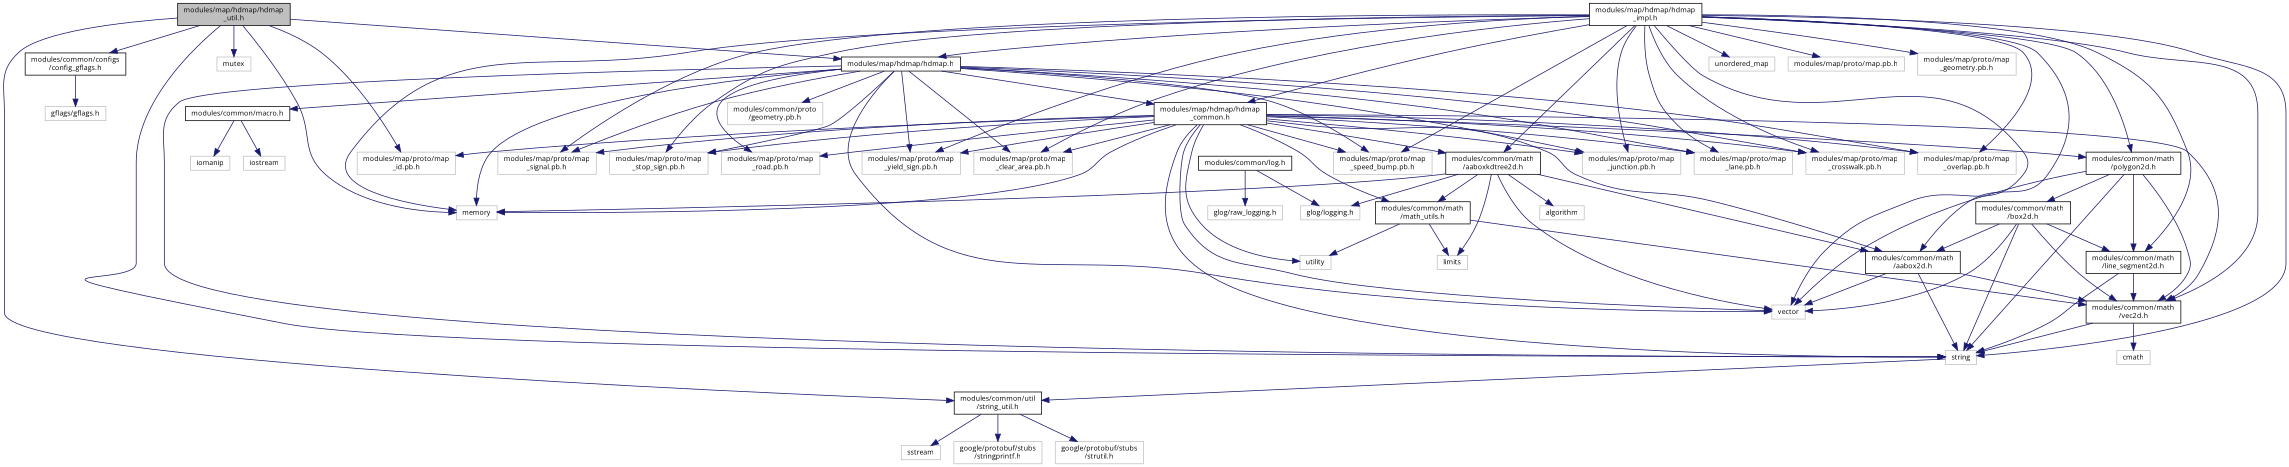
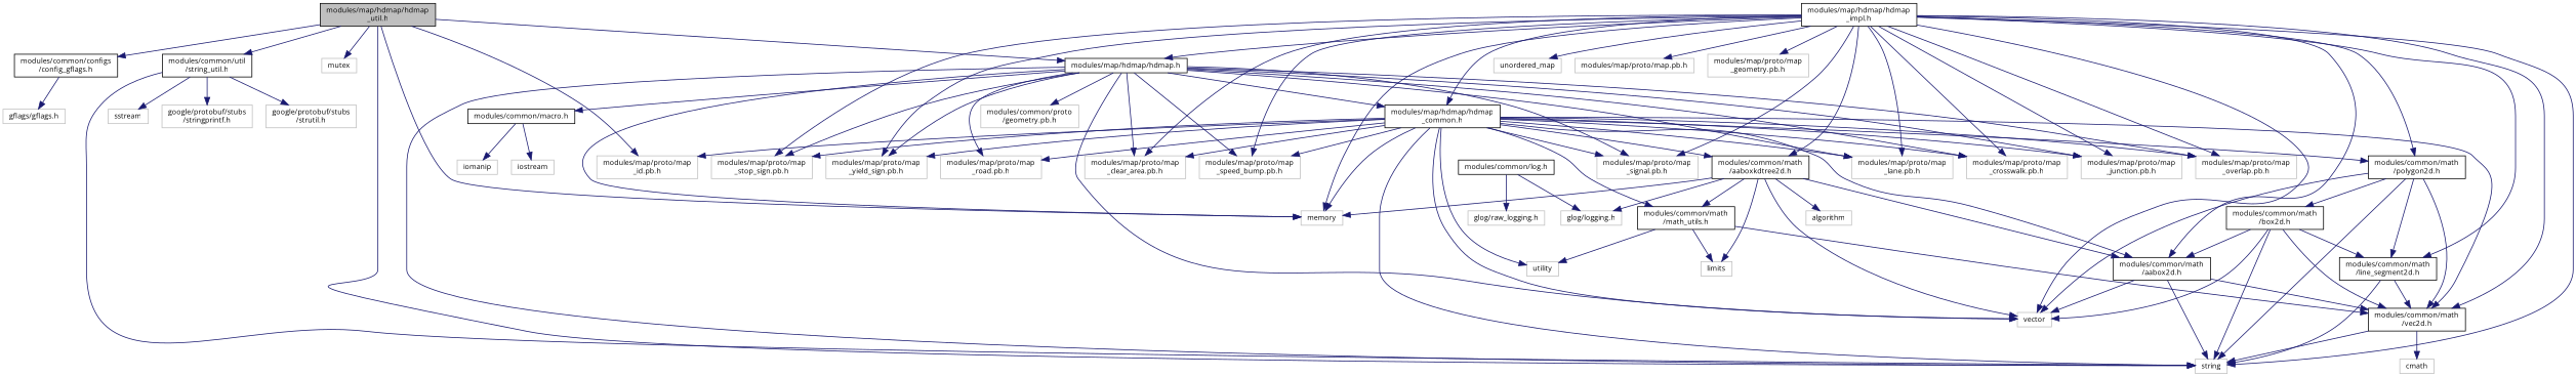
  digraph {
    fontname="Open Sans"
    node [color=grey75 fillcolor=white fontname="Open Sans" fontsize=10 shape=record style=filled]
    edge [color=midnightblue fontname="Open Sans" fontsize=10 labelfontname=Helvetica labelfontsize=10 style=solid]
    n1 [color=black fillcolor=grey75 fontcolor=black height=0.2 label="modules/map/hdmap/hdmap\l_util.h" width=0.4]
    n2 [height=0.2 label=memory width=0.4]
    n3 [height=0.2 label=mutex width=0.4]
    n4 [height=0.2 label=string width=0.4]
    n5 [color=black height=0.2 label="modules/common/configs\l/config_gflags.h" width=0.4]
    n6 [color=black height=0.2 label="modules/common/util\l/string_util.h" width=0.4]
    n7 [color=black height=0.2 label="modules/map/hdmap/hdmap.h" width=0.4]
    n8 [height=0.2 label="modules/map/proto/map\l_id.pb.h" width=0.4]
    n9 [height=0.2 label="gflags/gflags.h" width=0.4]
    n10 [height=0.2 label=sstream width=0.4]
    n11 [height=0.2 label="google/protobuf/stubs\l/stringprintf.h" width=0.4]
    n12 [height=0.2 label="google/protobuf/stubs\l/strutil.h" width=0.4]
    n13 [height=0.2 label=vector width=0.4]
    n14 [color=black height=0.2 label="modules/common/macro.h" width=0.4]
    n15 [height=0.2 label="modules/common/proto\l/geometry.pb.h" width=0.4]
    n16 [color=black height=0.2 label="modules/map/hdmap/hdmap\l_common.h" width=0.4]
    n17 [height=0.2 label="modules/map/proto/map\l_crosswalk.pb.h" width=0.4]
    n18 [height=0.2 label="modules/map/proto/map\l_junction.pb.h" width=0.4]
    n19 [height=0.2 label="modules/map/proto/map\l_lane.pb.h" width=0.4]
    n20 [height=0.2 label="modules/map/proto/map\l_overlap.pb.h" width=0.4]
    n21 [height=0.2 label="modules/map/proto/map\l_road.pb.h" width=0.4]
    n22 [height=0.2 label="modules/map/proto/map\l_signal.pb.h" width=0.4]
    n23 [height=0.2 label="modules/map/proto/map\l_stop_sign.pb.h" width=0.4]
    n24 [height=0.2 label="modules/map/proto/map\l_yield_sign.pb.h" width=0.4]
    n25 [height=0.2 label="modules/map/proto/map\l_clear_area.pb.h" width=0.4]
    n26 [height=0.2 label="modules/map/proto/map\l_speed_bump.pb.h" width=0.4]
    n27 [height=0.2 label=iostream width=0.4]
    n28 [height=0.2 label=iomanip width=0.4]
    n29 [height=0.2 label=utility width=0.4]
    n30 [color=black height=0.2 label="modules/common/math\l/aabox2d.h" width=0.4]
    n31 [color=black height=0.2 label="modules/common/math\l/vec2d.h" width=0.4]
    n32 [color=black height=0.2 label="modules/common/math\l/aaboxkdtree2d.h" width=0.4]
    n33 [color=black height=0.2 label="modules/common/math\l/math_utils.h" width=0.4]
    n34 [color=black height=0.2 label="modules/common/math\l/polygon2d.h" width=0.4]
    n35 [color=black height=0.2 label="modules/map/hdmap/hdmap\l_impl.h" width=0.4]
    n36 [color=black height=0.2 label="modules/common/math\l/line_segment2d.h" width=0.4]
    n37 [height=0.2 label=unordered_map width=0.4]
    n38 [height=0.2 label="modules/map/proto/map.pb.h" width=0.4]
    n39 [height=0.2 label="modules/map/proto/map\l_geometry.pb.h" width=0.4]
    n40 [height=0.2 label=cmath width=0.4]
    n41 [height=0.2 label=algorithm width=0.4]
    n42 [height=0.2 label=limits width=0.4]
    n43 [height=0.2 label="glog/logging.h" width=0.4]
    n44 [color=black height=0.2 label="modules/common/math\l/box2d.h" width=0.4]
    n45 [color=black height=0.2 label="modules/common/log.h" width=0.4]
    n46 [height=0.2 label="glog/raw_logging.h" width=0.4]
    n1 -> n2
    n1 -> n3
    n1 -> n4
    n1 -> n5
    n1 -> n6
    n1 -> n7
    n1 -> n8
    n5 -> n9
-   n4 -> n6
+   n6 -> n4
    n6 -> n10
    n6 -> n11
    n6 -> n12
    n7 -> n2
    n7 -> n4
    n7 -> n13
    n7 -> n14
    n7 -> n15
    n7 -> n16
    n7 -> n17
    n7 -> n18
    n7 -> n19
    n7 -> n20
    n7 -> n21
    n7 -> n22
    n7 -> n23
    n7 -> n24
    n7 -> n25
    n7 -> n26
    n14 -> n27
    n14 -> n28
    n16 -> n2
    n16 -> n4
    n16 -> n8
    n16 -> n13
    n16 -> n17
    n16 -> n18
    n16 -> n19
    n16 -> n20
    n16 -> n21
    n16 -> n22
    n16 -> n23
    n16 -> n24
    n16 -> n25
    n16 -> n26
    n16 -> n29
    n16 -> n30
    n16 -> n31
    n16 -> n32
    n16 -> n33
    n16 -> n34
    n30 -> n4
    n30 -> n13
    n30 -> n31
    n31 -> n4
    n31 -> n40
    n32 -> n2
    n32 -> n13
    n32 -> n30
    n32 -> n33
    n32 -> n41
    n32 -> n42
    n32 -> n43
    n33 -> n29
    n33 -> n31
    n33 -> n42
    n34 -> n4
    n34 -> n13
    n34 -> n31
    n34 -> n36
    n34 -> n44
    n35 -> n2
    n35 -> n4
    n35 -> n7
    n35 -> n13
    n35 -> n16
    n35 -> n17
    n35 -> n18
    n35 -> n19
    n35 -> n20
    n35 -> n22
    n35 -> n23
    n35 -> n24
    n35 -> n25
    n35 -> n26
    n35 -> n30
    n35 -> n31
    n35 -> n32
    n35 -> n34
    n35 -> n36
    n35 -> n37
    n35 -> n38
    n35 -> n39
    n36 -> n4
    n36 -> n31
    n44 -> n4
    n44 -> n13
    n44 -> n30
    n44 -> n31
    n44 -> n36
    n45 -> n43
    n45 -> n46
  }
